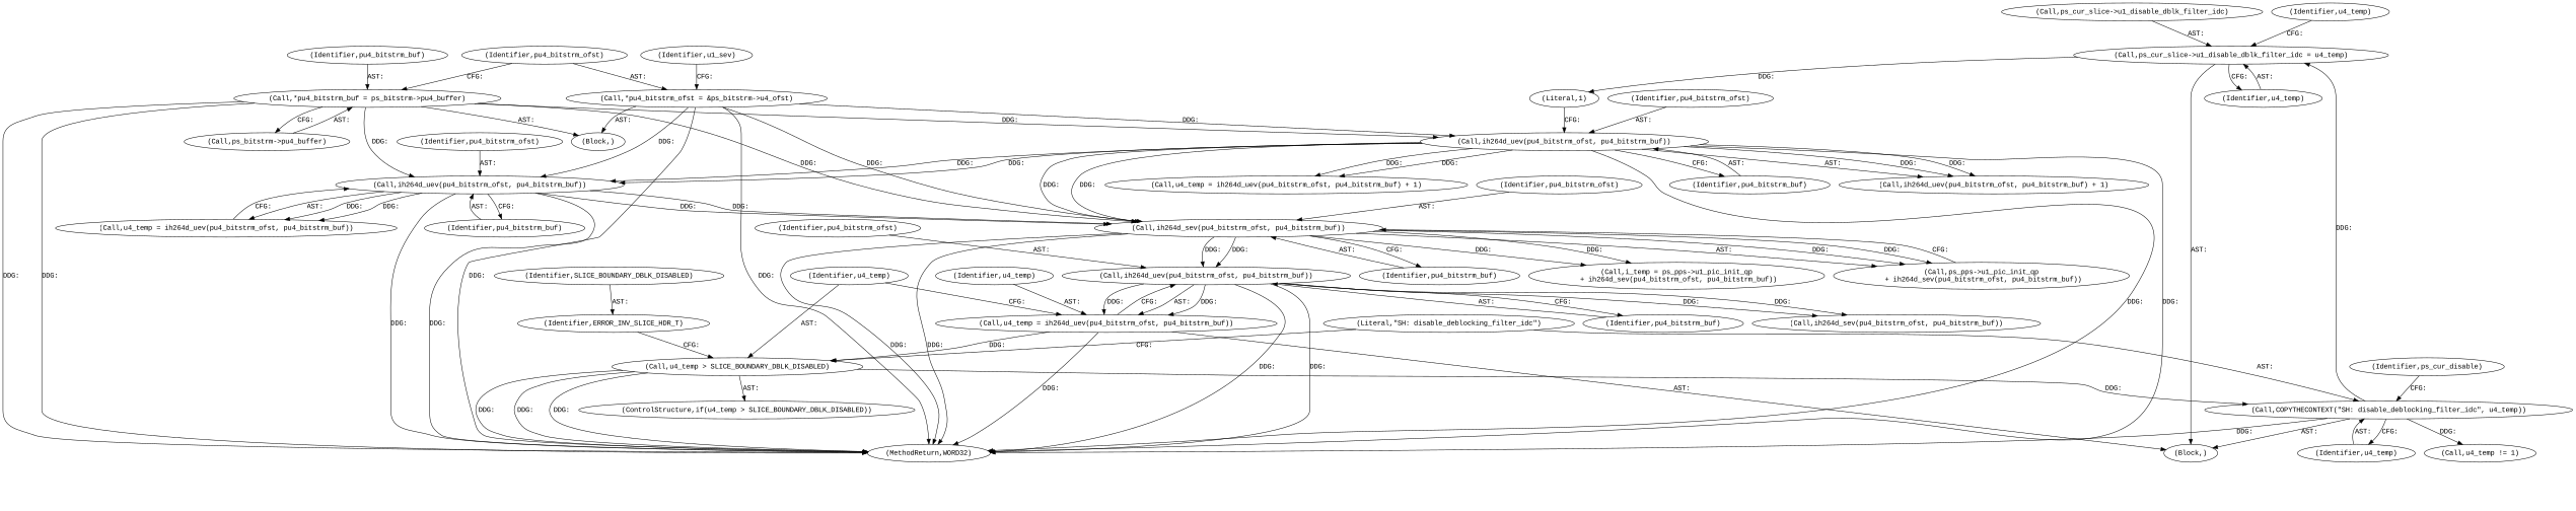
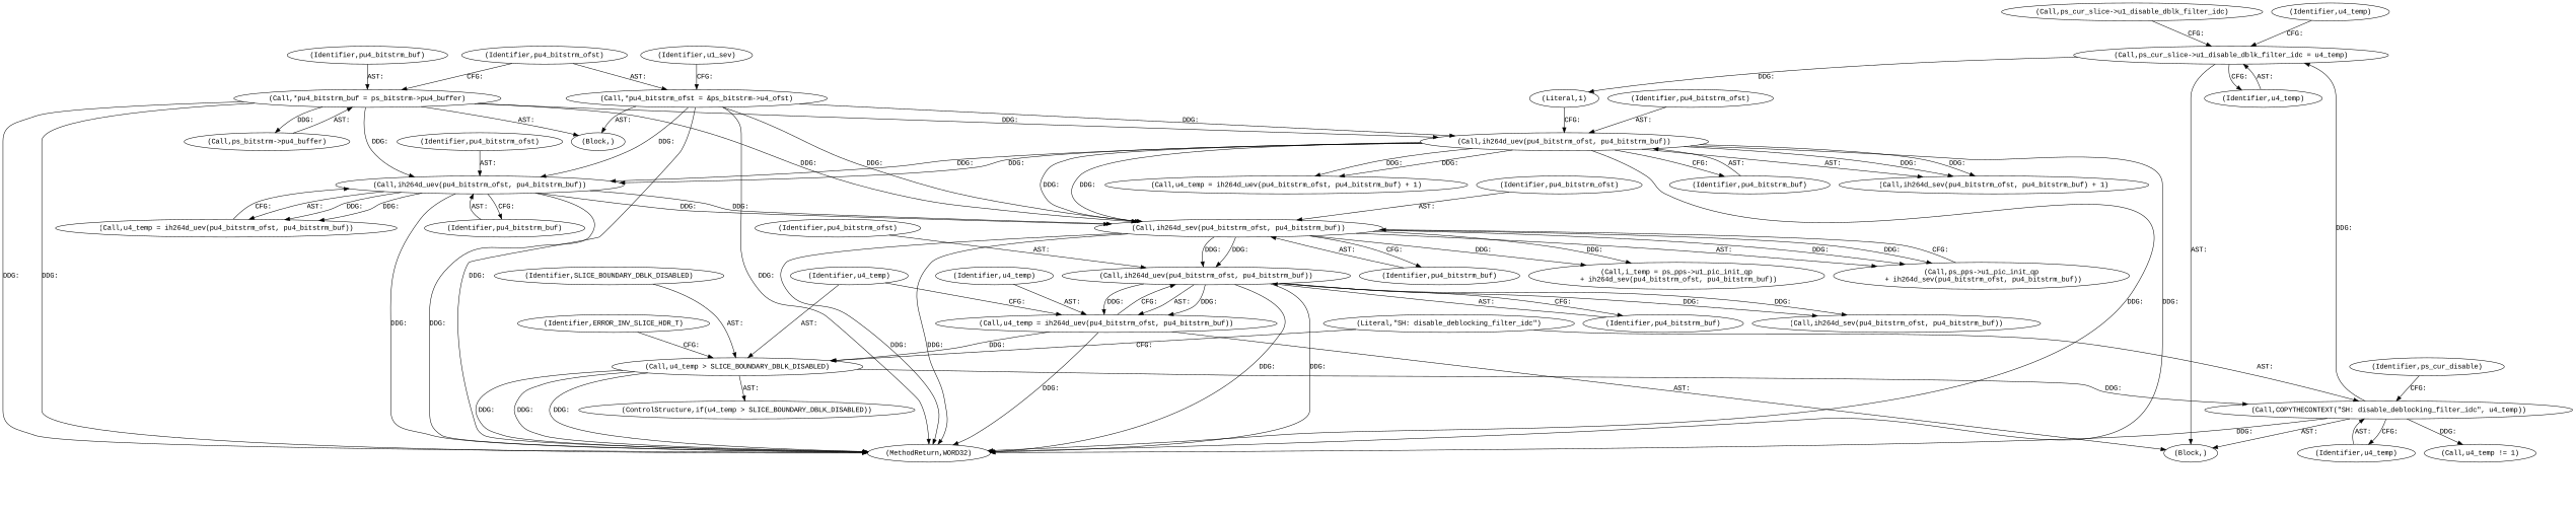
  digraph {
    fontname="Liberation Mono"
    node [fontname="Liberation Mono"]
    edge [fontname="Liberation Mono"]
    n1 [label="(Call,ps_cur_slice->u1_disable_dblk_filter_idc = u4_temp)"]
    n2 [label="(Block,)"]
    n3 [label="(Identifier,u4_temp)"]
    n4 [label="(Literal,1)"]
    n5 [label="(MethodReturn,WORD32)"]
    n6 [label="(Call,COPYTHECONTEXT(\"SH: disable_deblocking_filter_idc\", u4_temp))"]
    n7 [label="(Identifier,u4_temp)"]
    n8 [label="(Call,u4_temp != 1)"]
    n9 [label="(Call,u4_temp > SLICE_BOUNDARY_DBLK_DISABLED)"]
    n10 [label="(ControlStructure,if(u4_temp > SLICE_BOUNDARY_DBLK_DISABLED))"]
    n11 [label="(Identifier,SLICE_BOUNDARY_DBLK_DISABLED)"]
    n12 [label="(Call,u4_temp = ih264d_uev(pu4_bitstrm_ofst, pu4_bitstrm_buf))"]
    n13 [label="(Call,ih264d_uev(pu4_bitstrm_ofst, pu4_bitstrm_buf))"]
    n14 [label="(Call,ih264d_sev(pu4_bitstrm_ofst, pu4_bitstrm_buf))"]
    n15 [label="(Identifier,pu4_bitstrm_buf)"]
    n16 [label="(Call,ih264d_sev(pu4_bitstrm_ofst, pu4_bitstrm_buf))"]
    n17 [label="(Identifier,pu4_bitstrm_buf)"]
    n18 [label="(Call,i_temp = ps_pps->u1_pic_init_qp\n + ih264d_sev(pu4_bitstrm_ofst, pu4_bitstrm_buf))"]
    n19 [label="(Call,ps_pps->u1_pic_init_qp\n + ih264d_sev(pu4_bitstrm_ofst, pu4_bitstrm_buf))"]
    n20 [label="(Call,ih264d_uev(pu4_bitstrm_ofst, pu4_bitstrm_buf))"]
    n21 [label="(Call,u4_temp = ih264d_uev(pu4_bitstrm_ofst, pu4_bitstrm_buf))"]
    n22 [label="(Identifier,pu4_bitstrm_buf)"]
    n23 [label="(Call,*pu4_bitstrm_ofst = &ps_bitstrm->u4_ofst)"]
    n24 [label="(Call,ih264d_uev(pu4_bitstrm_ofst, pu4_bitstrm_buf))"]
    n25 [label="(Block,)"]
    n26 [label="(Identifier,pu4_bitstrm_buf)"]
-   n27 [label="(Call,ih264d_uev(pu4_bitstrm_ofst, pu4_bitstrm_buf) + 1)"]
+   n27 [label="(Call,ih264d_sev(pu4_bitstrm_ofst, pu4_bitstrm_buf) + 1)"]
    n28 [label="(Call,u4_temp = ih264d_uev(pu4_bitstrm_ofst, pu4_bitstrm_buf) + 1)"]
    n29 [label="(Call,*pu4_bitstrm_buf = ps_bitstrm->pu4_buffer)"]
    n30 [label="(Call,ps_bitstrm->pu4_buffer)"]
    n31 [label="(Call,ps_cur_slice->u1_disable_dblk_filter_idc)"]
    n32 [label="(Identifier,ERROR_INV_SLICE_HDR_T)"]
    n33 [label="(Identifier,pu4_bitstrm_buf)"]
    n34 [label="(Identifier,u4_temp)"]
    n35 [label="(Identifier,pu4_bitstrm_ofst)"]
    n36 [label="(Identifier,u4_temp)"]
    n37 [label="(Literal,\"SH: disable_deblocking_filter_idc\")"]
    n38 [label="(Identifier,u1_sev)"]
    n39 [label="(Identifier,ps_cur_disable)"]
    n40 [label="(Identifier,pu4_bitstrm_ofst)"]
    n41 [label="(Identifier,u4_temp)"]
    n42 [label="(Identifier,pu4_bitstrm_ofst)"]
    n43 [label="(Identifier,pu4_bitstrm_ofst)"]
    n44 [label="(Identifier,pu4_bitstrm_ofst)"]
    n1 -> n2 [label="AST: "]
    n1 -> n3 [label="CFG: "]
    n1 -> n4 [label="DDG: "]
    n3 -> n1 [label="AST: "]
    n4 -> n24 [label="CFG: "]
    n6 -> n1 [label="DDG: "]
    n6 -> n2 [label="AST: "]
    n6 -> n5 [label="DDG: "]
    n6 -> n7 [label="CFG: "]
    n6 -> n8 [label="DDG: "]
    n7 -> n6 [label="AST: "]
    n9 -> n5 [label="DDG: "]
    n9 -> n5 [label="DDG: "]
    n9 -> n5 [label="DDG: "]
    n9 -> n6 [label="DDG: "]
    n9 -> n10 [label="AST: "]
-   n11 -> n32 [label="AST: "]
+   n11 -> n9 [label="AST: "]
    n12 -> n2 [label="AST: "]
    n12 -> n5 [label="DDG: "]
    n12 -> n9 [label="DDG: "]
    n12 -> n13 [label="CFG: "]
    n13 -> n5 [label="DDG: "]
    n13 -> n5 [label="DDG: "]
    n13 -> n12 [label="AST: "]
    n13 -> n12 [label="DDG: "]
    n13 -> n12 [label="DDG: "]
    n13 -> n14 [label="DDG: "]
    n13 -> n14 [label="DDG: "]
    n13 -> n15 [label="CFG: "]
    n15 -> n13 [label="AST: "]
    n16 -> n5 [label="DDG: "]
    n16 -> n5 [label="DDG: "]
    n16 -> n13 [label="DDG: "]
    n16 -> n13 [label="DDG: "]
    n16 -> n17 [label="CFG: "]
    n16 -> n18 [label="DDG: "]
    n16 -> n18 [label="DDG: "]
    n16 -> n19 [label="AST: "]
    n16 -> n19 [label="DDG: "]
    n16 -> n19 [label="DDG: "]
    n17 -> n16 [label="AST: "]
    n19 -> n16 [label="CFG: "]
    n20 -> n5 [label="DDG: "]
    n20 -> n5 [label="DDG: "]
    n20 -> n16 [label="DDG: "]
    n20 -> n16 [label="DDG: "]
    n20 -> n21 [label="AST: "]
    n20 -> n21 [label="DDG: "]
    n20 -> n21 [label="DDG: "]
    n20 -> n22 [label="CFG: "]
    n21 -> n20 [label="CFG: "]
    n22 -> n20 [label="AST: "]
    n23 -> n5 [label="DDG: "]
    n23 -> n5 [label="DDG: "]
    n23 -> n16 [label="DDG: "]
    n23 -> n20 [label="DDG: "]
    n23 -> n24 [label="DDG: "]
    n23 -> n25 [label="AST: "]
    n24 -> n5 [label="DDG: "]
    n24 -> n5 [label="DDG: "]
    n24 -> n16 [label="DDG: "]
    n24 -> n16 [label="DDG: "]
    n24 -> n20 [label="DDG: "]
    n24 -> n20 [label="DDG: "]
    n24 -> n26 [label="CFG: "]
    n24 -> n27 [label="AST: "]
    n24 -> n27 [label="DDG: "]
    n24 -> n27 [label="DDG: "]
    n24 -> n28 [label="DDG: "]
    n24 -> n28 [label="DDG: "]
    n26 -> n24 [label="AST: "]
    n29 -> n5 [label="DDG: "]
    n29 -> n5 [label="DDG: "]
    n29 -> n16 [label="DDG: "]
    n29 -> n20 [label="DDG: "]
    n29 -> n24 [label="DDG: "]
    n29 -> n25 [label="AST: "]
-   n29 -> n30 [label="CFG: "]
+   n29 -> n30 [label="DDG: "]
    n30 -> n29 [label="AST: "]
-   n31 -> n1 [label="AST: "]
+   n31 -> n1 [label="CFG: "]
    n32 -> n9 [label="CFG: "]
    n33 -> n29 [label="AST: "]
    n34 -> n1 [label="CFG: "]
    n35 -> n16 [label="AST: "]
    n36 -> n9 [label="AST: "]
    n36 -> n12 [label="CFG: "]
    n37 -> n6 [label="AST: "]
    n37 -> n9 [label="CFG: "]
    n38 -> n23 [label="CFG: "]
    n39 -> n6 [label="CFG: "]
    n40 -> n24 [label="AST: "]
    n41 -> n12 [label="AST: "]
    n42 -> n20 [label="AST: "]
    n43 -> n23 [label="AST: "]
    n43 -> n29 [label="CFG: "]
    n44 -> n13 [label="AST: "]
  }
